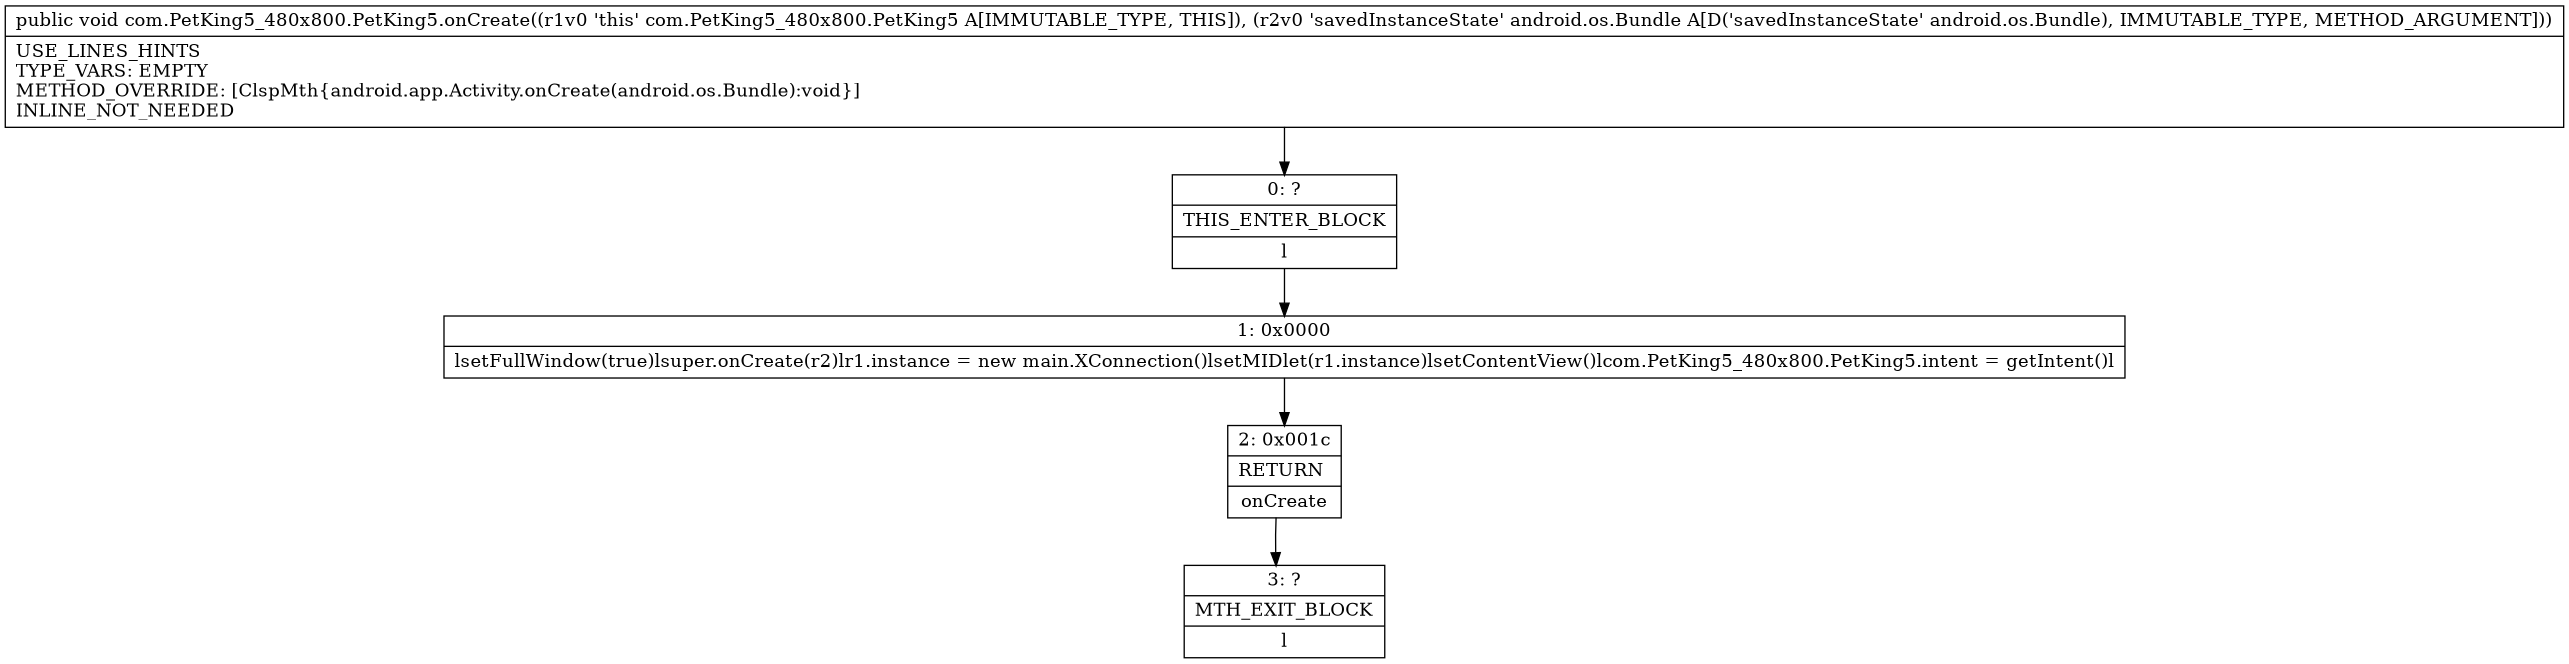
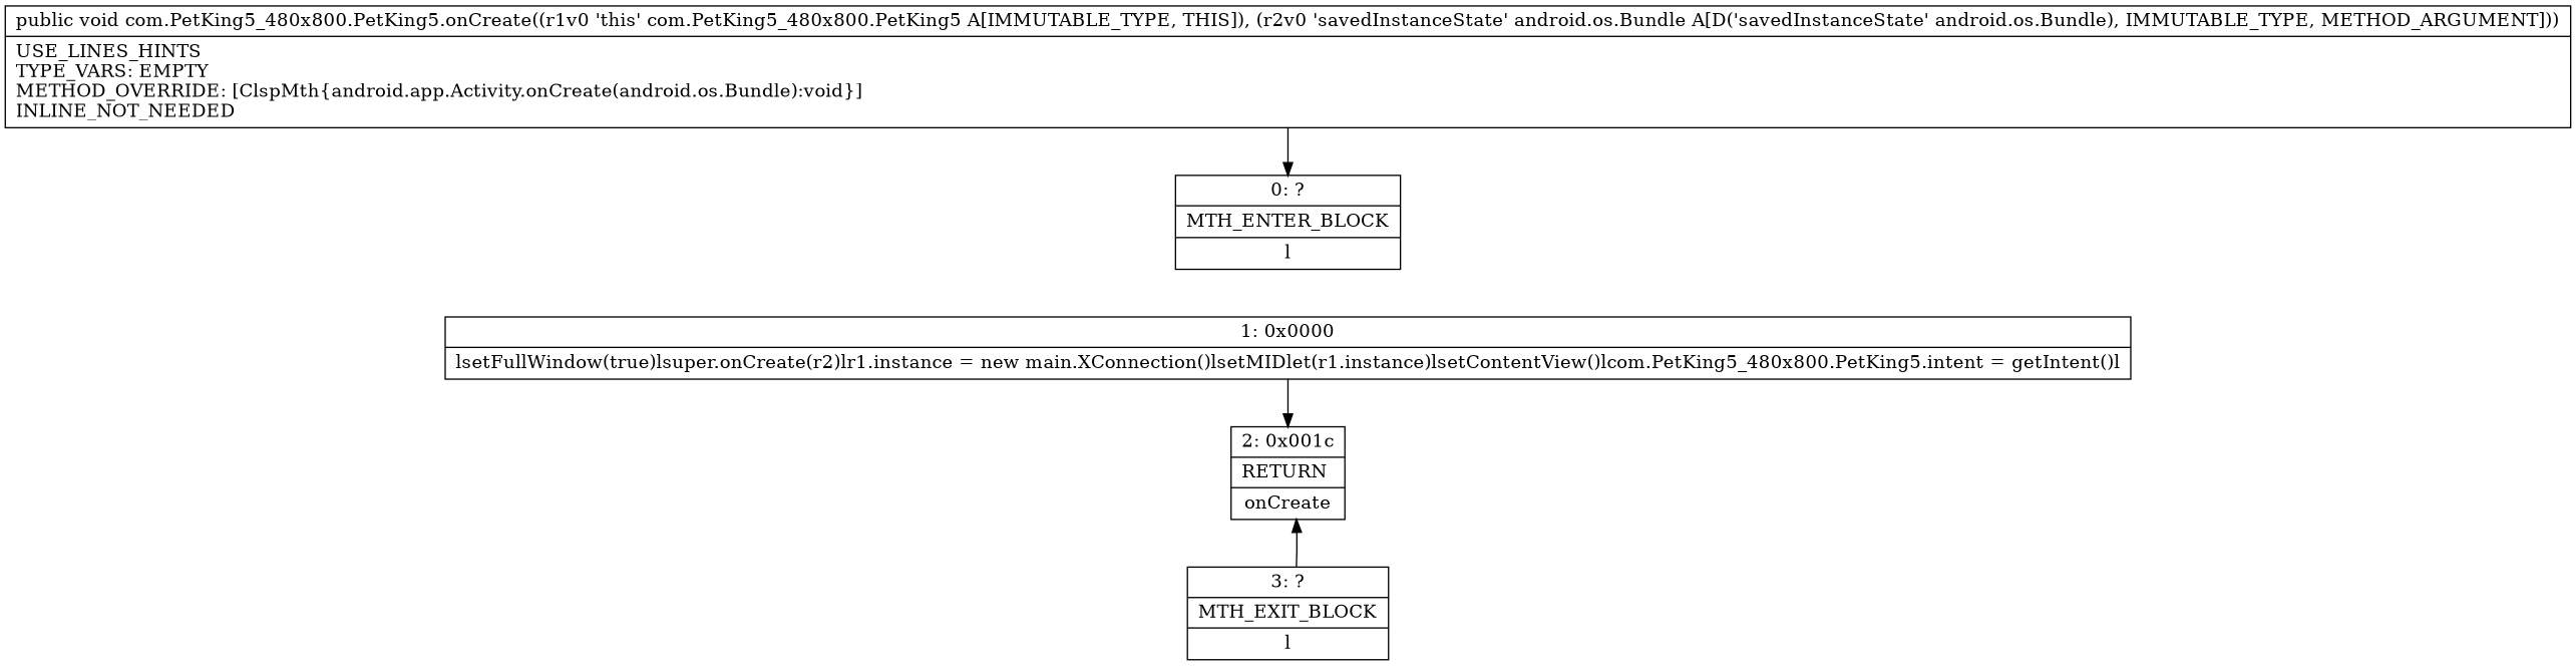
  digraph {
    node [shape=record]
-   n1 [label="{0\:\ ?|THIS_ENTER_BLOCK\l|l}"]
+   n1 [label="{0\:\ ?|MTH_ENTER_BLOCK\l|l}"]
    n2 [label="{1\:\ 0x0000|lsetFullWindow(true)lsuper.onCreate(r2)lr1.instance = new main.XConnection()lsetMIDlet(r1.instance)lsetContentView()lcom.PetKing5_480x800.PetKing5.intent = getIntent()l}"]
    n3 [label="{2\:\ 0x001c|RETURN\l|onCreate}"]
    n4 [label="{3\:\ ?|MTH_EXIT_BLOCK\l|l}"]
    n5 [label="{public void com.PetKing5_480x800.PetKing5.onCreate((r1v0 'this' com.PetKing5_480x800.PetKing5 A[IMMUTABLE_TYPE, THIS]), (r2v0 'savedInstanceState' android.os.Bundle A[D('savedInstanceState' android.os.Bundle), IMMUTABLE_TYPE, METHOD_ARGUMENT]))  | USE_LINES_HINTS\lTYPE_VARS: EMPTY\lMETHOD_OVERRIDE: [ClspMth\{android.app.Activity.onCreate(android.os.Bundle):void\}]\lINLINE_NOT_NEEDED\l}"]
-   n1 -> n2
    n2 -> n3
-   n3 -> n4
+   n4 -> n3
    n5 -> n1
  }
